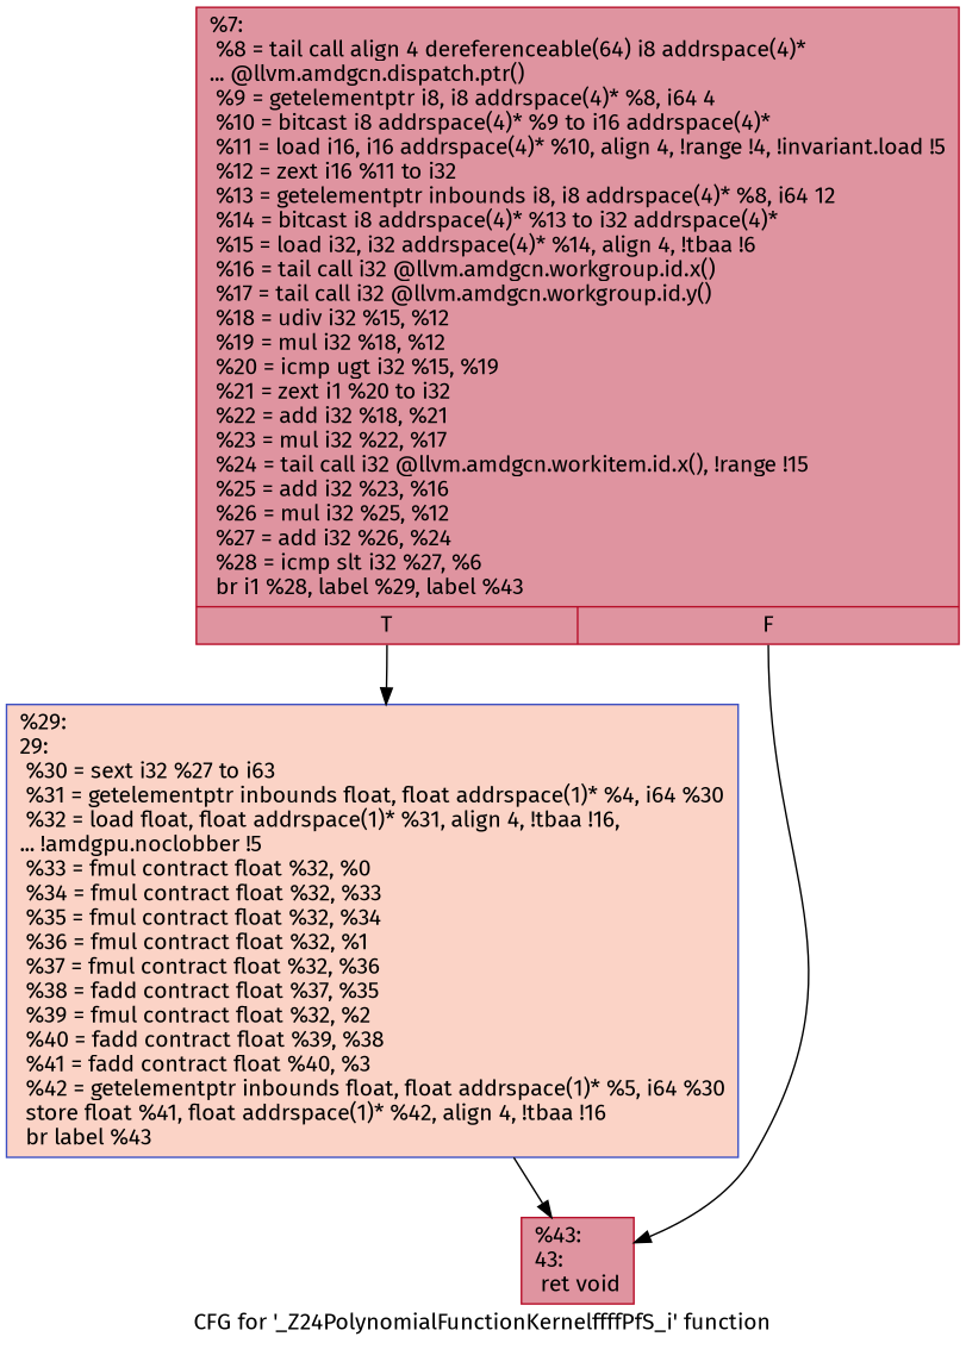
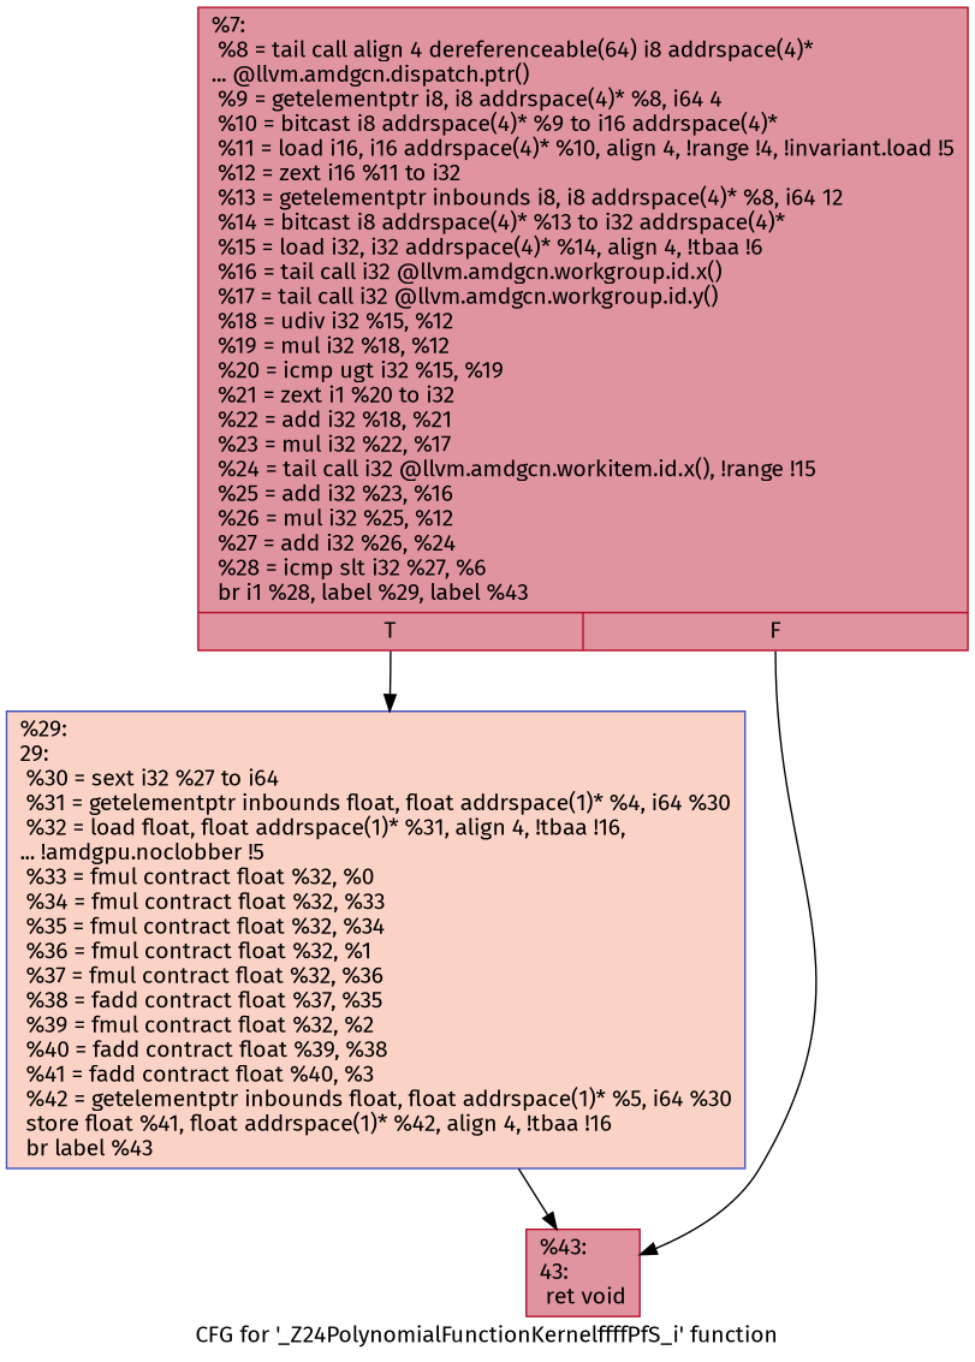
  digraph {
    label="CFG for '_Z24PolynomialFunctionKernelffffPfS_i' function"
    fontname="Fira Sans"
    node [color="#b70d28ff" fillcolor="#b70d2870" shape=record style=filled fontname="Fira Sans"]
    edge [fontname="Fira Sans"]
    n1 [label="{%7:\l  %8 = tail call align 4 dereferenceable(64) i8 addrspace(4)*\l... @llvm.amdgcn.dispatch.ptr()\l  %9 = getelementptr i8, i8 addrspace(4)* %8, i64 4\l  %10 = bitcast i8 addrspace(4)* %9 to i16 addrspace(4)*\l  %11 = load i16, i16 addrspace(4)* %10, align 4, !range !4, !invariant.load !5\l  %12 = zext i16 %11 to i32\l  %13 = getelementptr inbounds i8, i8 addrspace(4)* %8, i64 12\l  %14 = bitcast i8 addrspace(4)* %13 to i32 addrspace(4)*\l  %15 = load i32, i32 addrspace(4)* %14, align 4, !tbaa !6\l  %16 = tail call i32 @llvm.amdgcn.workgroup.id.x()\l  %17 = tail call i32 @llvm.amdgcn.workgroup.id.y()\l  %18 = udiv i32 %15, %12\l  %19 = mul i32 %18, %12\l  %20 = icmp ugt i32 %15, %19\l  %21 = zext i1 %20 to i32\l  %22 = add i32 %18, %21\l  %23 = mul i32 %22, %17\l  %24 = tail call i32 @llvm.amdgcn.workitem.id.x(), !range !15\l  %25 = add i32 %23, %16\l  %26 = mul i32 %25, %12\l  %27 = add i32 %26, %24\l  %28 = icmp slt i32 %27, %6\l  br i1 %28, label %29, label %43\l|{<s0>T|<s1>F}}"]
-   n2 [color="#3d50c3ff" fillcolor="#f59c7d70" label="{%29:\l29:                                               \l  %30 = sext i32 %27 to i63\l  %31 = getelementptr inbounds float, float addrspace(1)* %4, i64 %30\l  %32 = load float, float addrspace(1)* %31, align 4, !tbaa !16,\l... !amdgpu.noclobber !5\l  %33 = fmul contract float %32, %0\l  %34 = fmul contract float %32, %33\l  %35 = fmul contract float %32, %34\l  %36 = fmul contract float %32, %1\l  %37 = fmul contract float %32, %36\l  %38 = fadd contract float %37, %35\l  %39 = fmul contract float %32, %2\l  %40 = fadd contract float %39, %38\l  %41 = fadd contract float %40, %3\l  %42 = getelementptr inbounds float, float addrspace(1)* %5, i64 %30\l  store float %41, float addrspace(1)* %42, align 4, !tbaa !16\l  br label %43\l}"]
+   n2 [color="#3d50c3ff" fillcolor="#f59c7d70" label="{%29:\l29:                                               \l  %30 = sext i32 %27 to i64\l  %31 = getelementptr inbounds float, float addrspace(1)* %4, i64 %30\l  %32 = load float, float addrspace(1)* %31, align 4, !tbaa !16,\l... !amdgpu.noclobber !5\l  %33 = fmul contract float %32, %0\l  %34 = fmul contract float %32, %33\l  %35 = fmul contract float %32, %34\l  %36 = fmul contract float %32, %1\l  %37 = fmul contract float %32, %36\l  %38 = fadd contract float %37, %35\l  %39 = fmul contract float %32, %2\l  %40 = fadd contract float %39, %38\l  %41 = fadd contract float %40, %3\l  %42 = getelementptr inbounds float, float addrspace(1)* %5, i64 %30\l  store float %41, float addrspace(1)* %42, align 4, !tbaa !16\l  br label %43\l}"]
    n3 [label="{%43:\l43:                                               \l  ret void\l}"]
    n1 -> n2 [tailport=s0]
    n1 -> n3 [tailport=s1]
    n2 -> n3
  }
